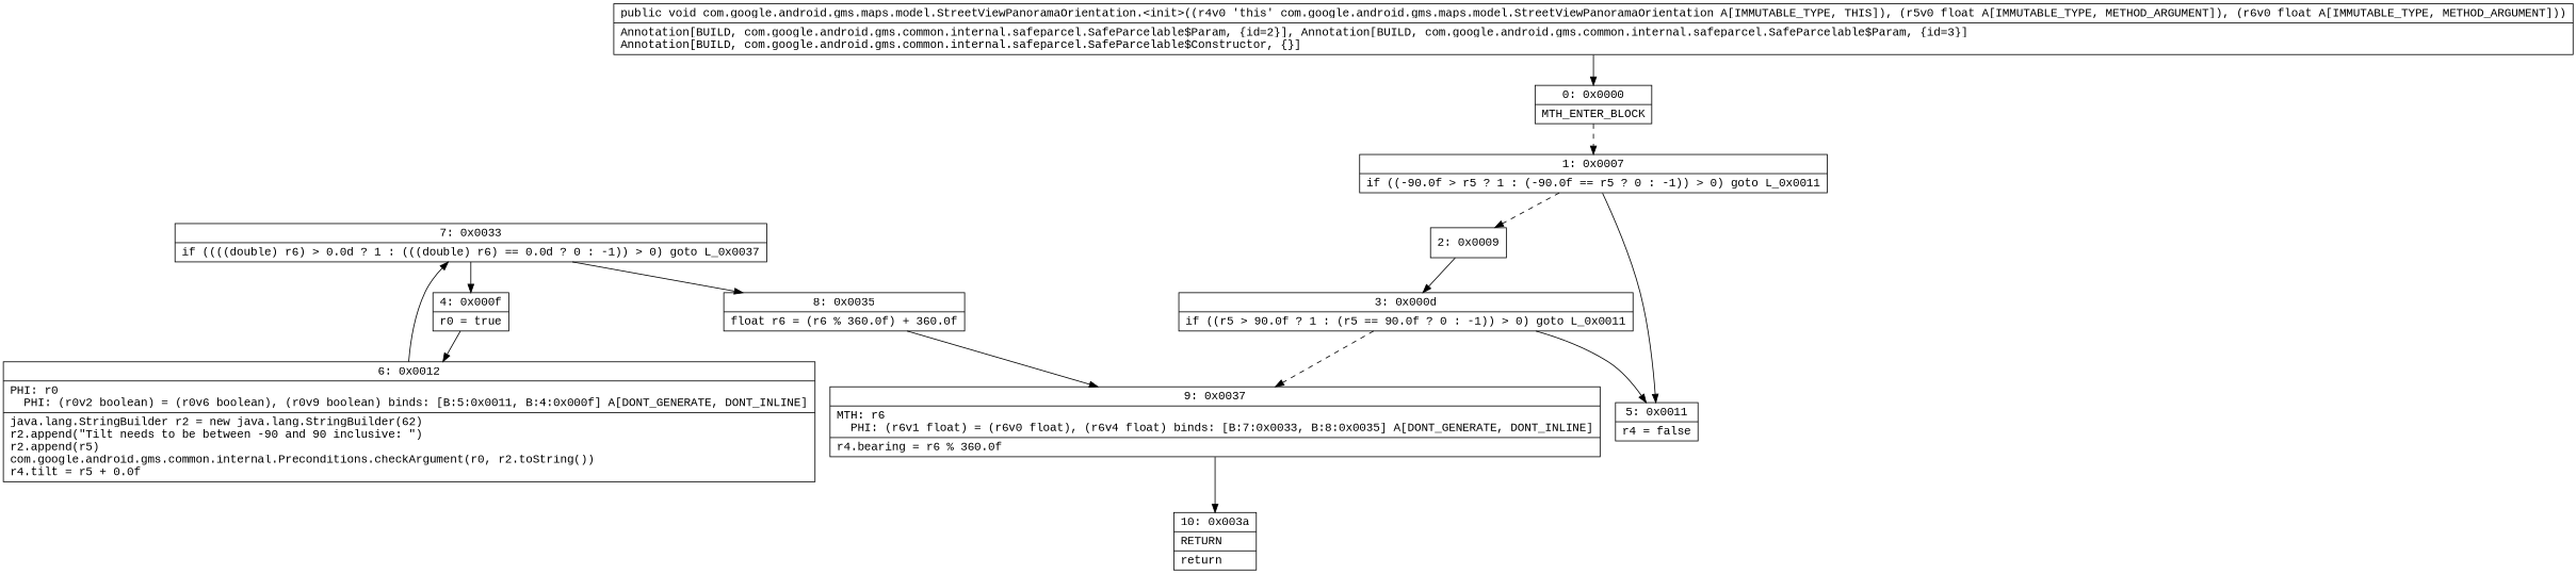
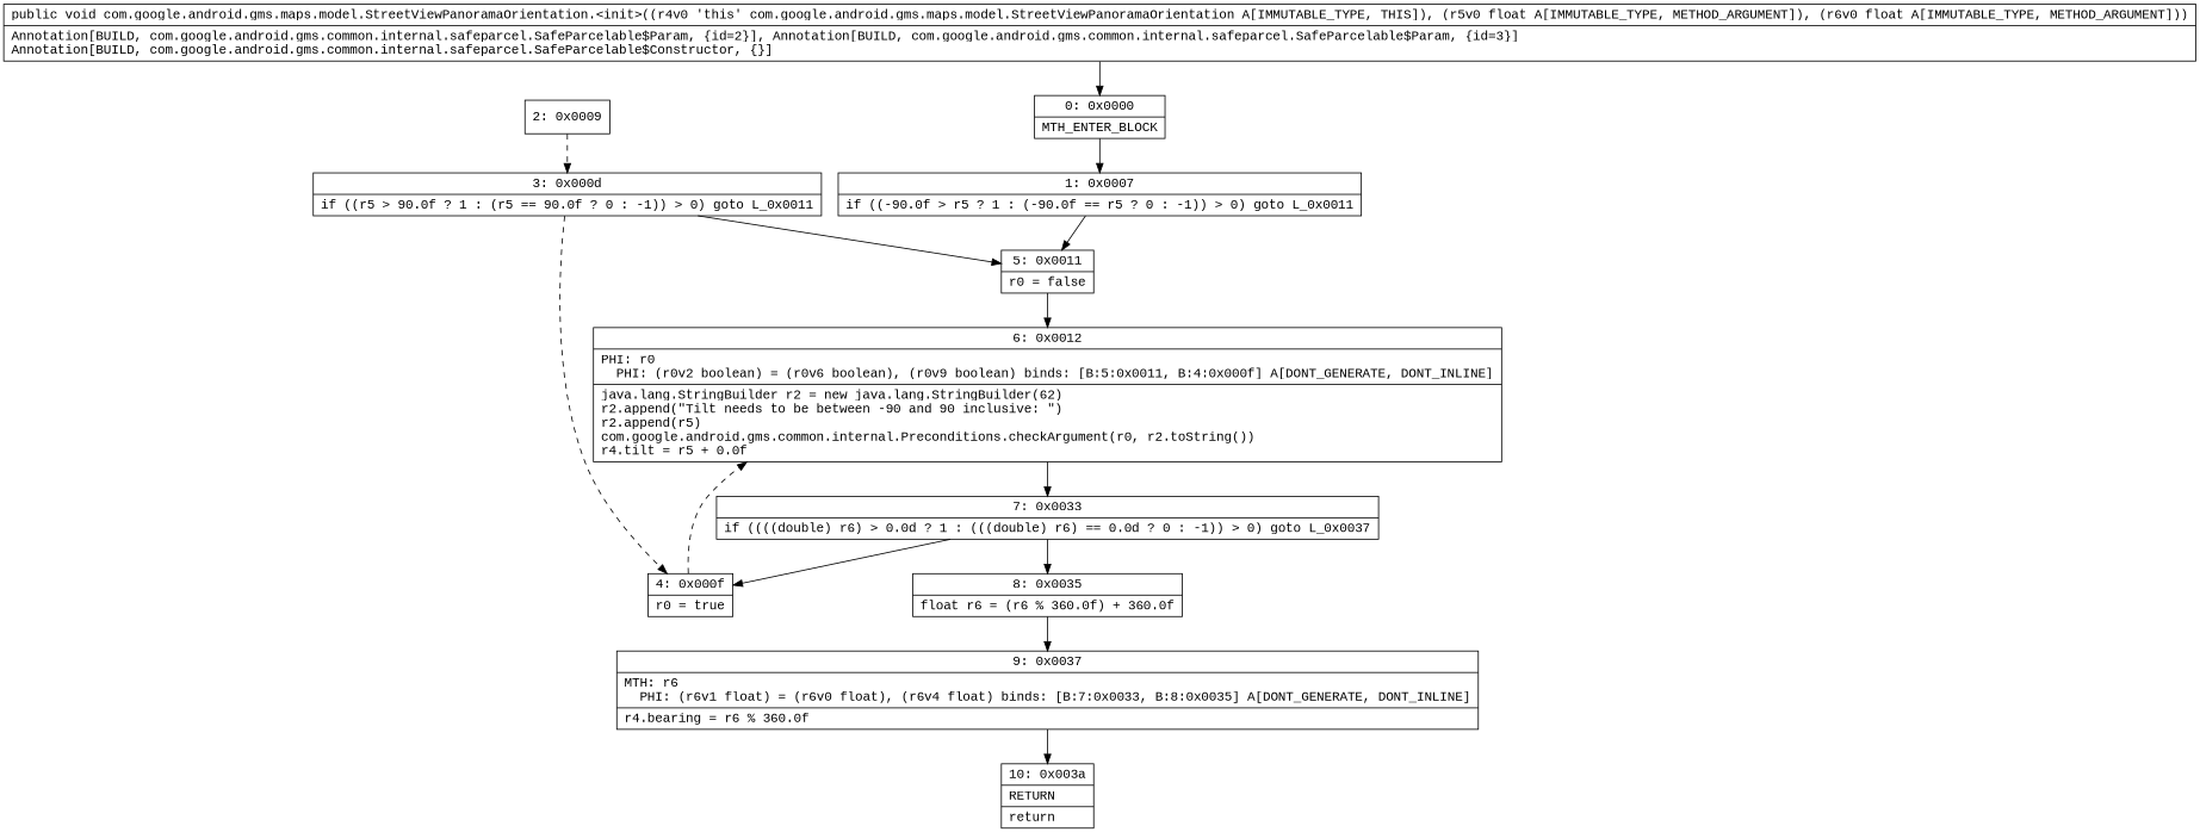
  digraph {
    fontname="Liberation Mono"
    node [fontname="Liberation Mono" shape=record]
    edge [fontname="Liberation Mono"]
    n1 [label="{0\:\ 0x0000|MTH_ENTER_BLOCK\l}"]
    n2 [label="{1\:\ 0x0007|if ((\-90.0f \> r5 ? 1 : (\-90.0f == r5 ? 0 : \-1)) \> 0) goto L_0x0011\l}"]
    n3 [label="{2\:\ 0x0009}"]
-   n4 [label="{5\:\ 0x0011|r4 = false\l}"]
+   n4 [label="{5\:\ 0x0011|r0 = false\l}"]
    n5 [label="{3\:\ 0x000d|if ((r5 \> 90.0f ? 1 : (r5 == 90.0f ? 0 : \-1)) \> 0) goto L_0x0011\l}"]
    n6 [label="{6\:\ 0x0012|PHI: r0 \l  PHI: (r0v2 boolean) = (r0v6 boolean), (r0v9 boolean) binds: [B:5:0x0011, B:4:0x000f] A[DONT_GENERATE, DONT_INLINE]\l|java.lang.StringBuilder r2 = new java.lang.StringBuilder(62)\lr2.append(\"Tilt needs to be between \-90 and 90 inclusive: \")\lr2.append(r5)\lcom.google.android.gms.common.internal.Preconditions.checkArgument(r0, r2.toString())\lr4.tilt = r5 + 0.0f\l}"]
    n7 [label="{4\:\ 0x000f|r0 = true\l}"]
    n8 [label="{7\:\ 0x0033|if ((((double) r6) \> 0.0d ? 1 : (((double) r6) == 0.0d ? 0 : \-1)) \> 0) goto L_0x0037\l}"]
    n9 [label="{8\:\ 0x0035|float r6 = (r6 % 360.0f) + 360.0f\l}"]
    n10 [label="{9\:\ 0x0037|MTH: r6 \l  PHI: (r6v1 float) = (r6v0 float), (r6v4 float) binds: [B:7:0x0033, B:8:0x0035] A[DONT_GENERATE, DONT_INLINE]\l|r4.bearing = r6 % 360.0f\l}"]
    n11 [label="{10\:\ 0x003a|RETURN\l|return\l}"]
    n12 [label="{public void com.google.android.gms.maps.model.StreetViewPanoramaOrientation.\<init\>((r4v0 'this' com.google.android.gms.maps.model.StreetViewPanoramaOrientation A[IMMUTABLE_TYPE, THIS]), (r5v0 float A[IMMUTABLE_TYPE, METHOD_ARGUMENT]), (r6v0 float A[IMMUTABLE_TYPE, METHOD_ARGUMENT]))  | Annotation[BUILD, com.google.android.gms.common.internal.safeparcel.SafeParcelable$Param, \{id=2\}], Annotation[BUILD, com.google.android.gms.common.internal.safeparcel.SafeParcelable$Param, \{id=3\}]\lAnnotation[BUILD, com.google.android.gms.common.internal.safeparcel.SafeParcelable$Constructor, \{\}]\l}"]
-   n1 -> n2 [style=dashed]
-   n2 -> n3 [style=dashed]
+   n1 -> n2
    n2 -> n4
-   n3 -> n5
+   n3 -> n5 [style=dashed]
+   n4 -> n6
    n5 -> n4
-   n5 -> n10 [style=dashed]
+   n5 -> n7 [style=dashed]
    n6 -> n8
-   n7 -> n6
+   n7 -> n6 [style=dashed]
    n8 -> n7
    n8 -> n9 [style=solid]
    n9 -> n10
    n10 -> n11
    n12 -> n1
  }
